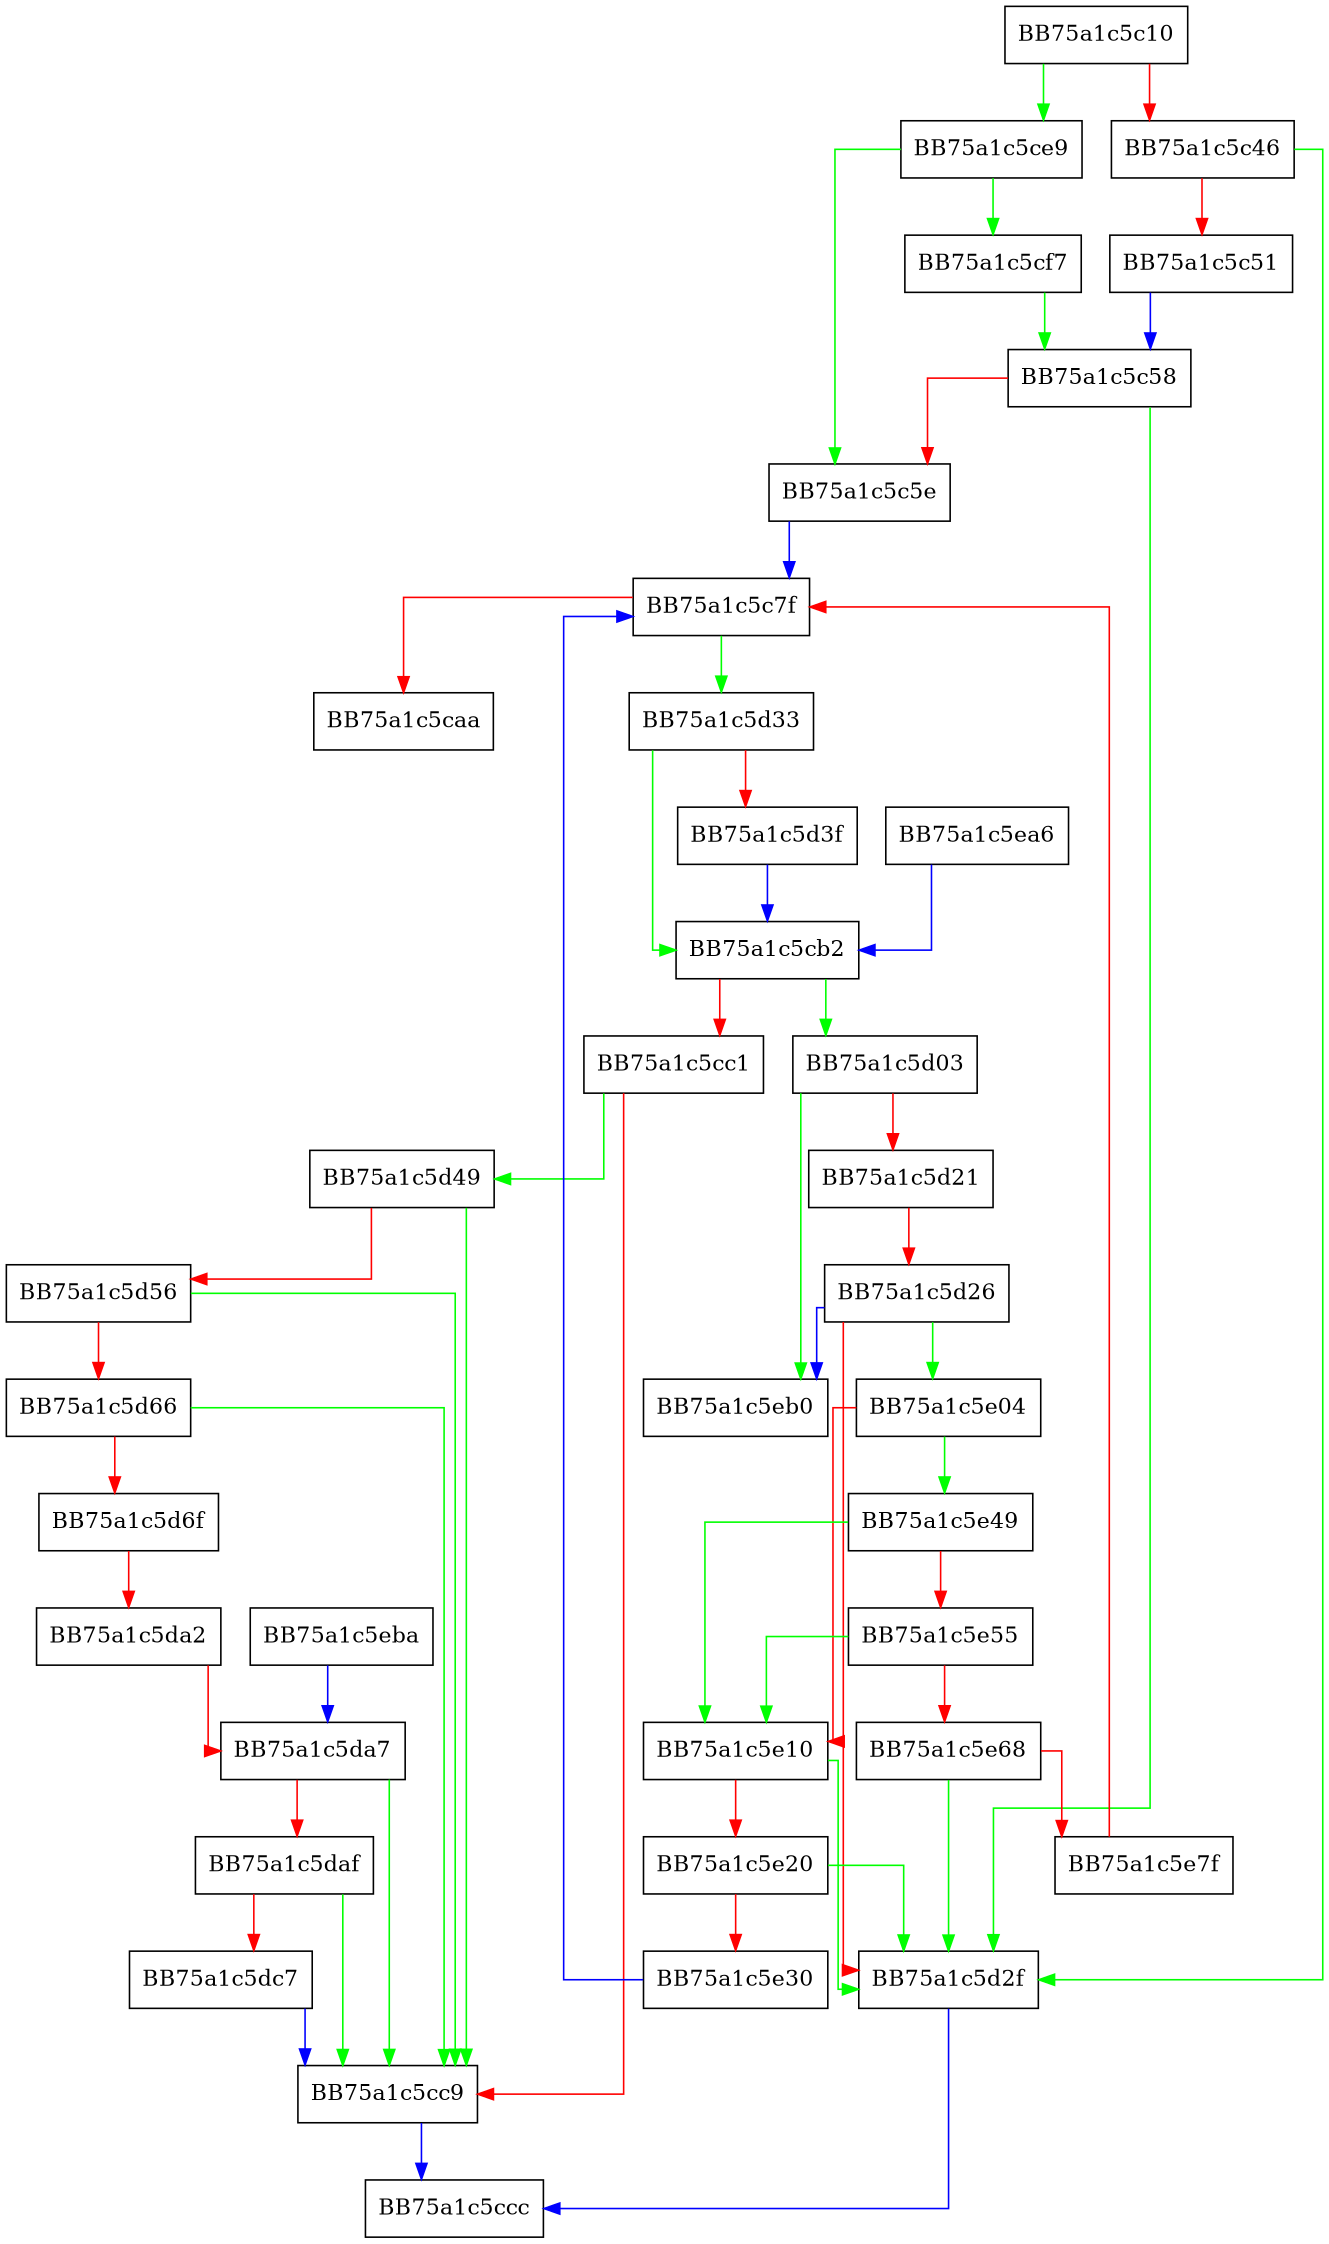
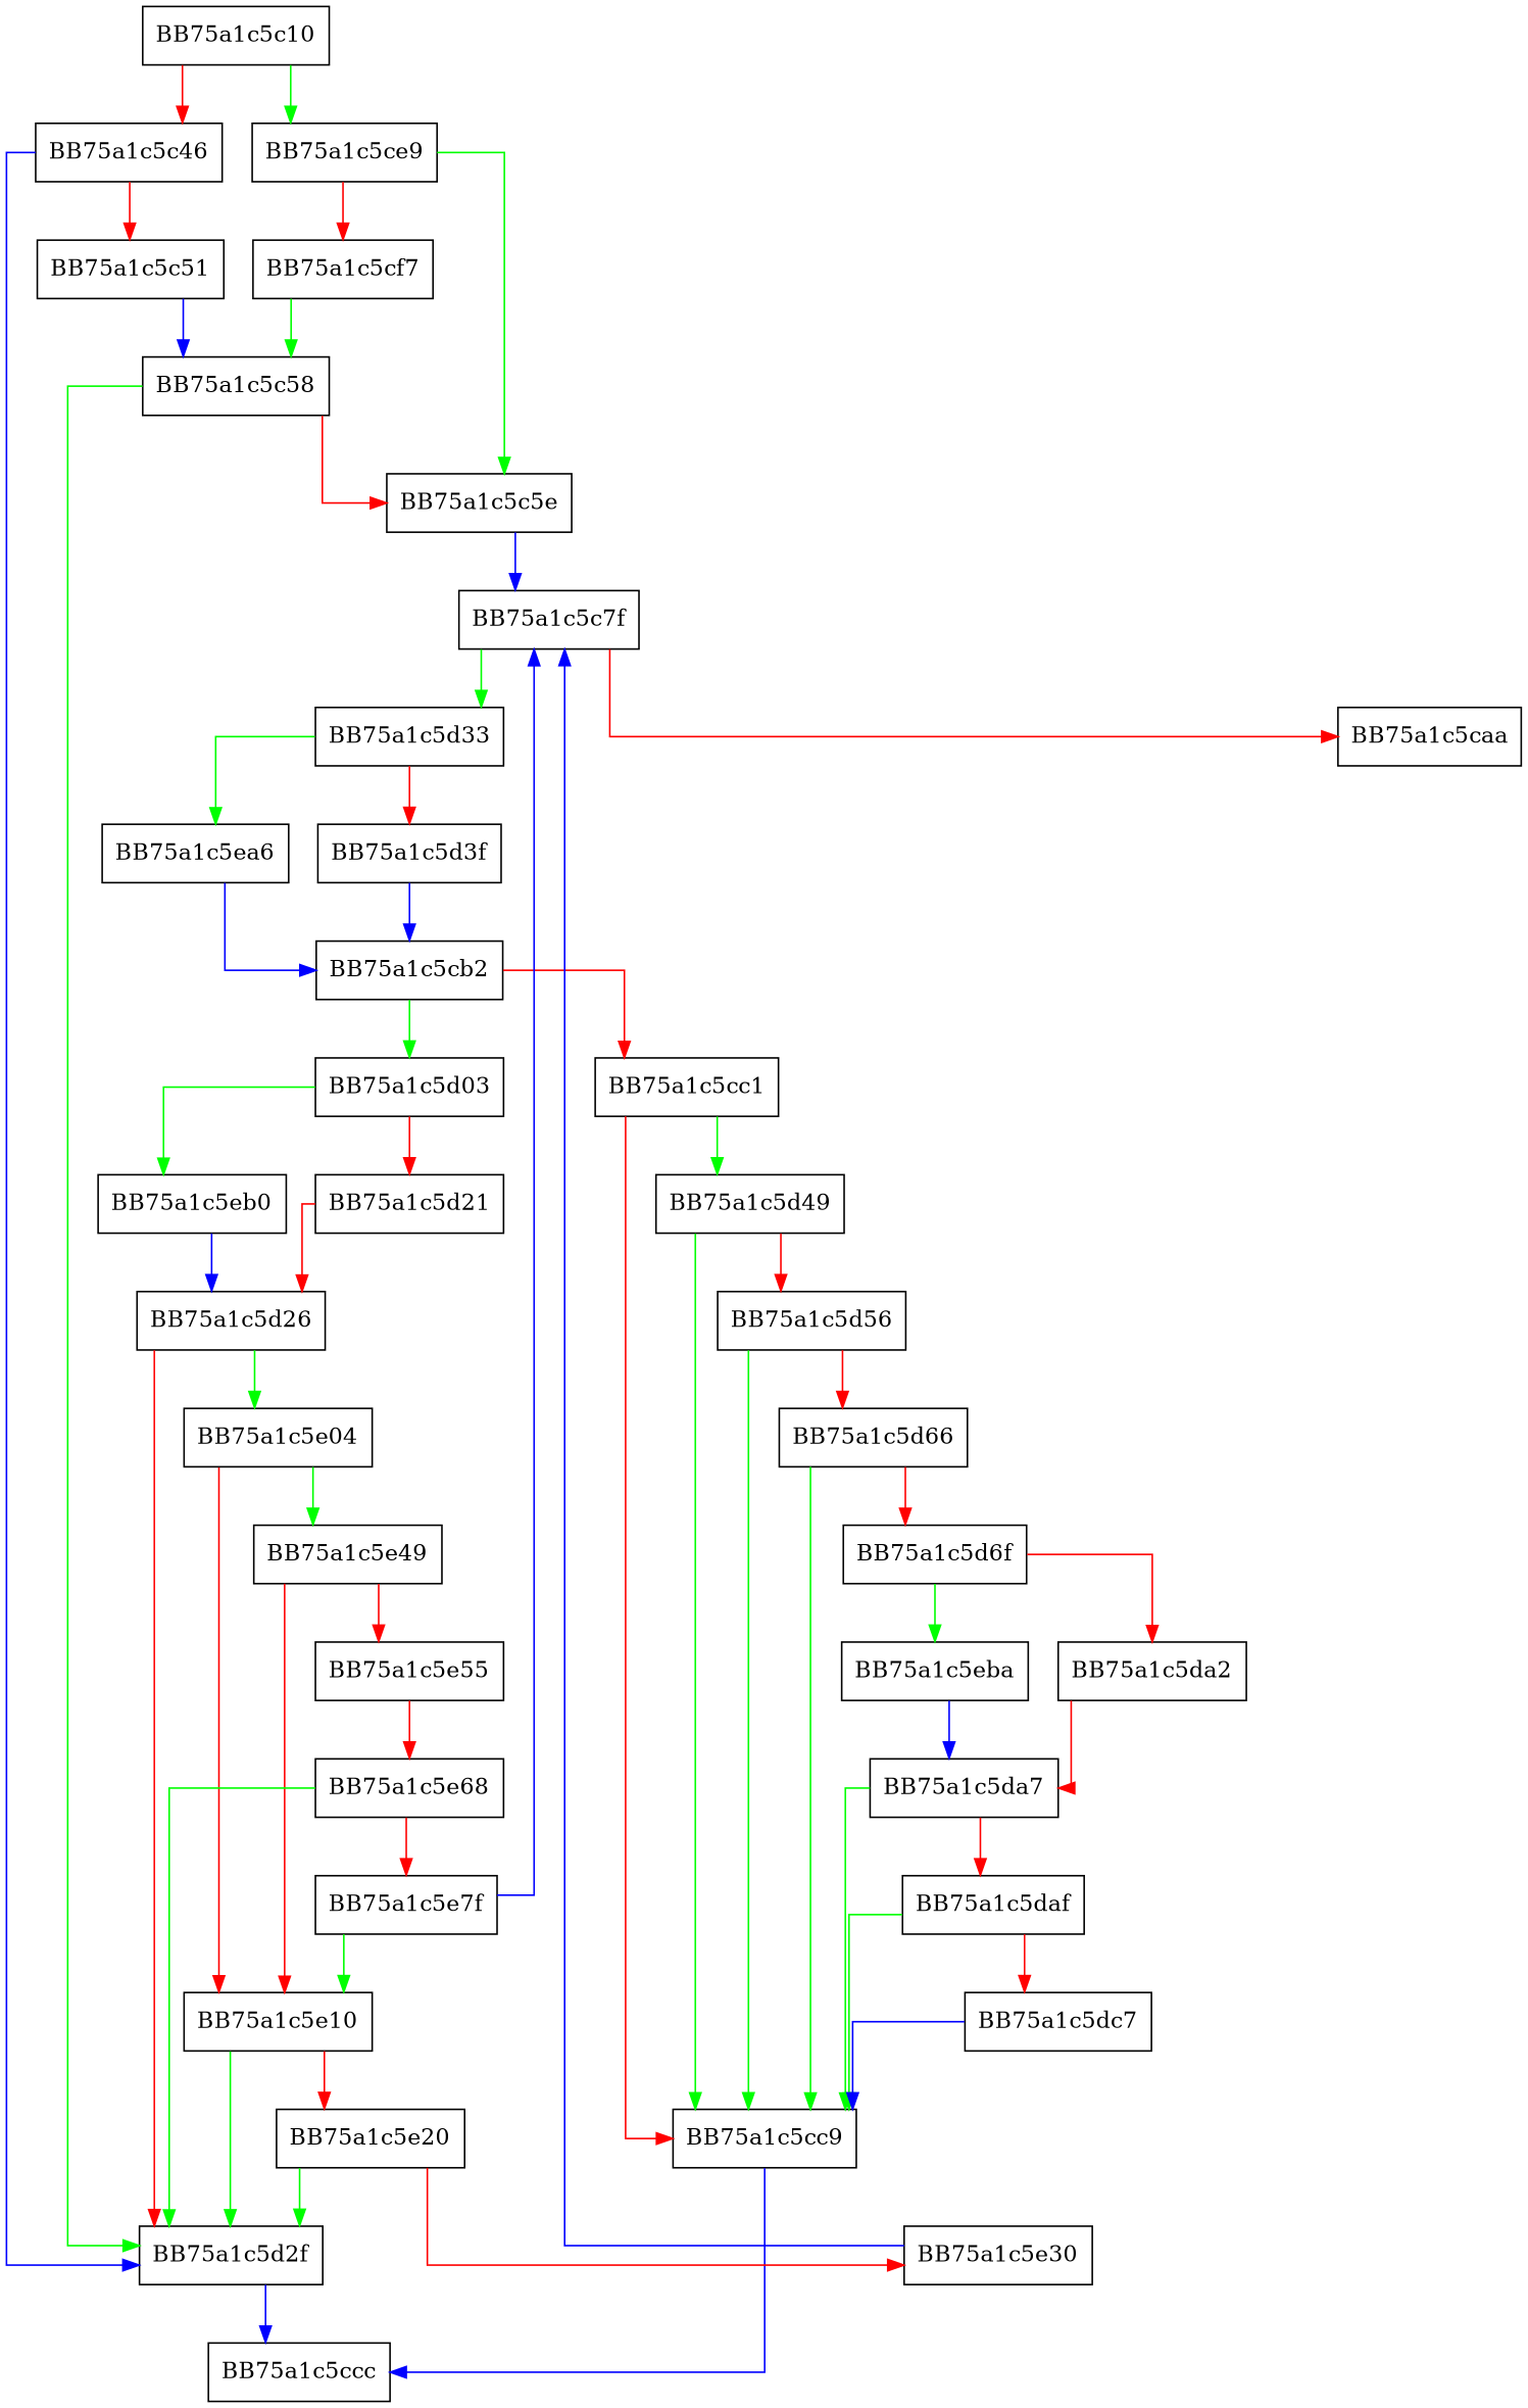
  digraph {
    splines=ortho
    node [shape=box]
    edge [color=red]
    BB75a1c5c10
    BB75a1c5ce9
    BB75a1c5c46
    BB75a1c5c5e
    BB75a1c5cf7
    BB75a1c5d2f
    BB75a1c5c51
    BB75a1c5c7f
    BB75a1c5c58
    BB75a1c5ccc
    BB75a1c5d33
    BB75a1c5caa
    BB75a1c5ea6
    BB75a1c5d3f
    BB75a1c5cb2
    BB75a1c5d03
    BB75a1c5cc1
    BB75a1c5eb0
    BB75a1c5d21
    BB75a1c5d49
    BB75a1c5cc9
    BB75a1c5d26
    BB75a1c5d56
    BB75a1c5d66
    BB75a1c5e04
    BB75a1c5e49
    BB75a1c5e10
    BB75a1c5e55
    BB75a1c5e20
    BB75a1c5d6f
    BB75a1c5eba
    BB75a1c5da2
    BB75a1c5da7
    BB75a1c5daf
    BB75a1c5dc7
    BB75a1c5e68
    BB75a1c5e30
    BB75a1c5e7f
    BB75a1c5c10 -> BB75a1c5ce9 [color=green]
    BB75a1c5c10 -> BB75a1c5c46
    BB75a1c5ce9 -> BB75a1c5c5e [color=green]
-   BB75a1c5ce9 -> BB75a1c5cf7 [color=green]
-   BB75a1c5c46 -> BB75a1c5d2f [color=green]
+   BB75a1c5ce9 -> BB75a1c5cf7
+   BB75a1c5c46 -> BB75a1c5d2f [color=blue]
    BB75a1c5c46 -> BB75a1c5c51
    BB75a1c5c5e -> BB75a1c5c7f [color=blue]
    BB75a1c5cf7 -> BB75a1c5c58 [color=green]
    BB75a1c5d2f -> BB75a1c5ccc [color=blue]
    BB75a1c5c51 -> BB75a1c5c58 [color=blue]
    BB75a1c5c7f -> BB75a1c5d33 [color=green]
    BB75a1c5c7f -> BB75a1c5caa
    BB75a1c5c58 -> BB75a1c5c5e
    BB75a1c5c58 -> BB75a1c5d2f [color=green]
-   BB75a1c5d33 -> BB75a1c5cb2 [color=green]
+   BB75a1c5d33 -> BB75a1c5ea6 [color=green]
    BB75a1c5d33 -> BB75a1c5d3f
    BB75a1c5ea6 -> BB75a1c5cb2 [color=blue]
    BB75a1c5d3f -> BB75a1c5cb2 [color=blue]
    BB75a1c5cb2 -> BB75a1c5d03 [color=green]
    BB75a1c5cb2 -> BB75a1c5cc1
    BB75a1c5d03 -> BB75a1c5eb0 [color=green]
    BB75a1c5d03 -> BB75a1c5d21
    BB75a1c5cc1 -> BB75a1c5d49 [color=green]
    BB75a1c5cc1 -> BB75a1c5cc9
-   BB75a1c5d26 -> BB75a1c5eb0 [color=blue]
+   BB75a1c5eb0 -> BB75a1c5d26 [color=blue]
    BB75a1c5d21 -> BB75a1c5d26
    BB75a1c5d49 -> BB75a1c5cc9 [color=green]
    BB75a1c5d49 -> BB75a1c5d56
    BB75a1c5cc9 -> BB75a1c5ccc [color=blue]
    BB75a1c5d26 -> BB75a1c5d2f
    BB75a1c5d26 -> BB75a1c5e04 [color=green]
    BB75a1c5d56 -> BB75a1c5cc9 [color=green]
    BB75a1c5d56 -> BB75a1c5d66
    BB75a1c5d66 -> BB75a1c5cc9 [color=green]
    BB75a1c5d66 -> BB75a1c5d6f
    BB75a1c5e04 -> BB75a1c5e49 [color=green]
    BB75a1c5e04 -> BB75a1c5e10
-   BB75a1c5e49 -> BB75a1c5e10 [color=green]
+   BB75a1c5e49 -> BB75a1c5e10
    BB75a1c5e49 -> BB75a1c5e55
    BB75a1c5e10 -> BB75a1c5d2f [color=green]
    BB75a1c5e10 -> BB75a1c5e20
-   BB75a1c5e55 -> BB75a1c5e10 [color=green]
+   BB75a1c5e7f -> BB75a1c5e10 [color=green]
    BB75a1c5e55 -> BB75a1c5e68
    BB75a1c5e20 -> BB75a1c5d2f [color=green]
    BB75a1c5e20 -> BB75a1c5e30
+   BB75a1c5d6f -> BB75a1c5eba [color=green]
    BB75a1c5d6f -> BB75a1c5da2
    BB75a1c5eba -> BB75a1c5da7 [color=blue]
    BB75a1c5da2 -> BB75a1c5da7
    BB75a1c5da7 -> BB75a1c5cc9 [color=green]
    BB75a1c5da7 -> BB75a1c5daf
    BB75a1c5daf -> BB75a1c5cc9 [color=green]
    BB75a1c5daf -> BB75a1c5dc7
    BB75a1c5dc7 -> BB75a1c5cc9 [color=blue]
    BB75a1c5e68 -> BB75a1c5d2f [color=green]
    BB75a1c5e68 -> BB75a1c5e7f
    BB75a1c5e30 -> BB75a1c5c7f [color=blue]
-   BB75a1c5e7f -> BB75a1c5c7f
+   BB75a1c5e7f -> BB75a1c5c7f [color=blue]
  }
